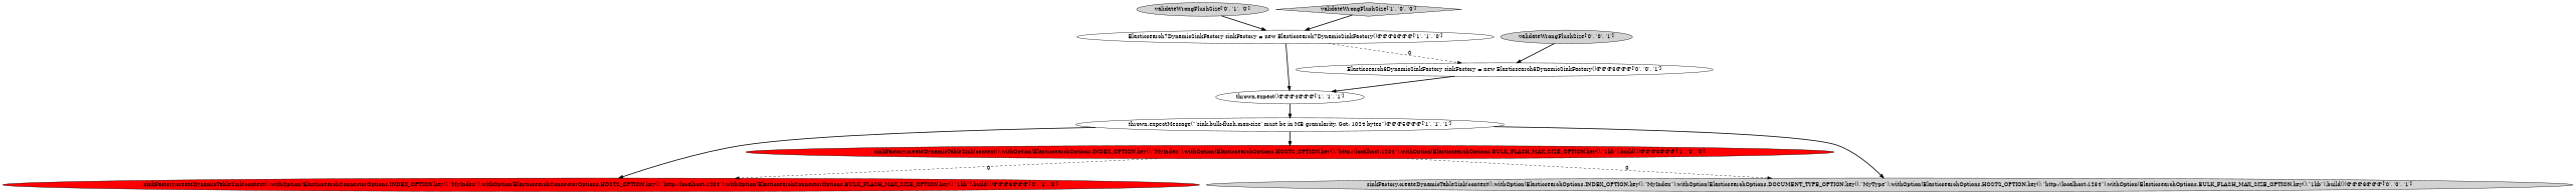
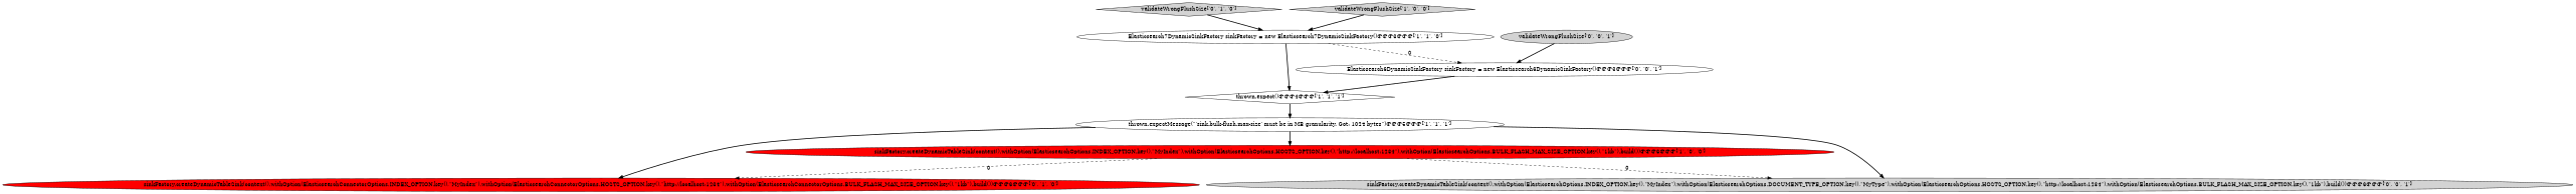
  digraph {
    node [fillcolor=lightgray shape=ellipse style=filled]
    edge [style=bold]
-   n1 [label="validateWrongFlushSize['0', '1', '0']"]
+   n1 [label="validateWrongFlushSize['0', '1', '0']" shape=diamond]
    n2 [fillcolor=white label="Elasticsearch7DynamicSinkFactory sinkFactory = new Elasticsearch7DynamicSinkFactory()@@@3@@@['1', '1', '0']"]
    n3 [fillcolor=white label="Elasticsearch6DynamicSinkFactory sinkFactory = new Elasticsearch6DynamicSinkFactory()@@@3@@@['0', '0', '1']"]
-   n4 [fillcolor=white label="thrown.expect()@@@4@@@['1', '1', '1']"]
+   n4 [fillcolor=white label="thrown.expect()@@@4@@@['1', '1', '1']" shape=diamond]
    n5 [fillcolor=red label="sinkFactory.createDynamicTableSink(context().withOption(ElasticsearchConnectorOptions.INDEX_OPTION.key(),\"MyIndex\").withOption(ElasticsearchConnectorOptions.HOSTS_OPTION.key(),\"http://localhost:1234\").withOption(ElasticsearchConnectorOptions.BULK_FLASH_MAX_SIZE_OPTION.key(),\"1kb\").build())@@@6@@@['0', '1', '0']"]
    n6 [fillcolor=white label="thrown.expectMessage(\"'sink.bulk-flush.max-size' must be in MB granularity. Got: 1024 bytes\")@@@5@@@['1', '1', '1']"]
    n7 [label="validateWrongFlushSize['0', '0', '1']"]
    n8 [fillcolor=red label="sinkFactory.createDynamicTableSink(context().withOption(ElasticsearchOptions.INDEX_OPTION.key(),\"MyIndex\").withOption(ElasticsearchOptions.HOSTS_OPTION.key(),\"http://localhost:1234\").withOption(ElasticsearchOptions.BULK_FLASH_MAX_SIZE_OPTION.key(),\"1kb\").build())@@@6@@@['1', '0', '0']"]
    n9 [label="sinkFactory.createDynamicTableSink(context().withOption(ElasticsearchOptions.INDEX_OPTION.key(),\"MyIndex\").withOption(ElasticsearchOptions.DOCUMENT_TYPE_OPTION.key(),\"MyType\").withOption(ElasticsearchOptions.HOSTS_OPTION.key(),\"http://localhost:1234\").withOption(ElasticsearchOptions.BULK_FLASH_MAX_SIZE_OPTION.key(),\"1kb\").build())@@@6@@@['0', '0', '1']"]
    n10 [label="validateWrongFlushSize['1', '0', '0']" shape=diamond]
    n1 -> n2
    n2 -> n3 [label=0 style=dashed]
    n2 -> n4
    n3 -> n4
    n4 -> n6
    n6 -> n5
    n6 -> n8
    n6 -> n9
    n7 -> n3
    n8 -> n5 [label=0 style=dashed]
    n8 -> n9 [label=0 style=dashed]
    n10 -> n2
  }
